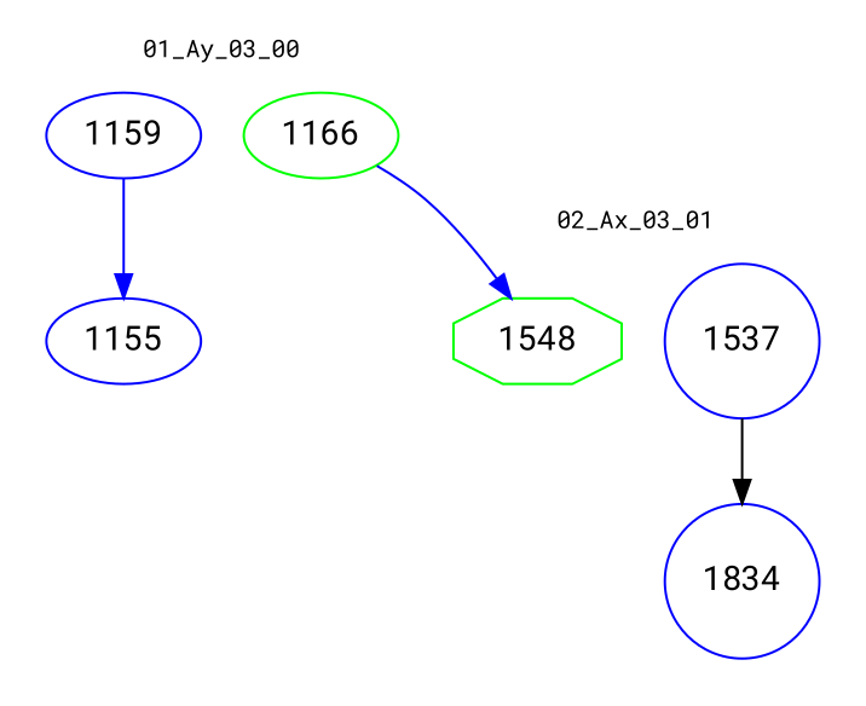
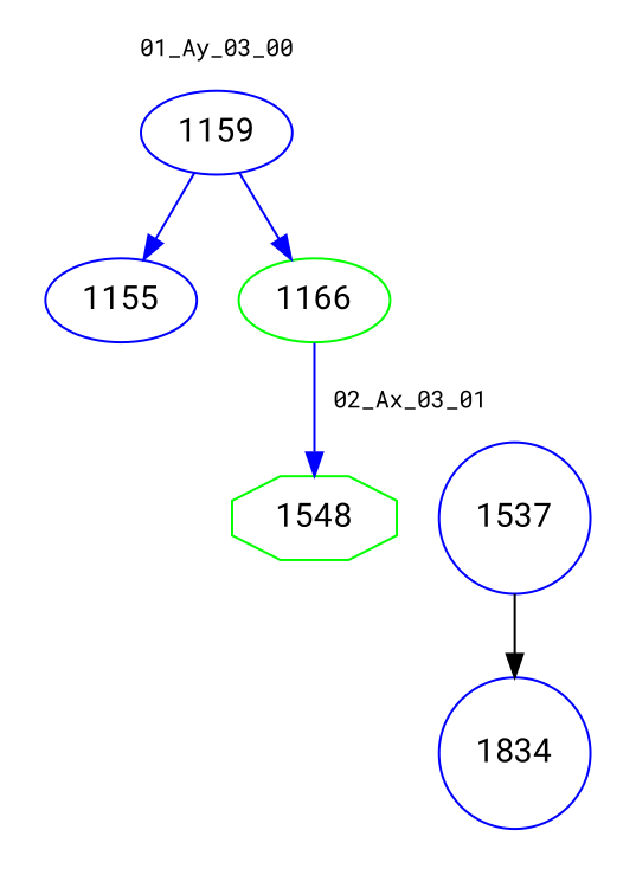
  digraph {
    fontname="Roboto Mono"
    node [color=blue fontname="Roboto Mono" shape=ellipse]
    edge [color=blue fontname="Roboto Mono"]
    n1 [label=1159]
    n2 [label=1155]
    n3 [color=green label=1166]
    n4 [label=1537 shape=circle]
    n5 [label=1834 shape=circle]
    n6 [color=green label=1548 shape=octagon]
    subgraph cluster_1 {
      color=white
      fontsize=10
      label="01_Ay_03_00"
      n1
      n2
      n3
    }
    subgraph cluster_2 {
      color=white
      fontsize=10
      label="02_Ax_03_01"
      n4
      n5
      n6
    }
    n1 -> n2
+   n1 -> n3
    n3 -> n6
    n4 -> n5 [color=black]
  }
